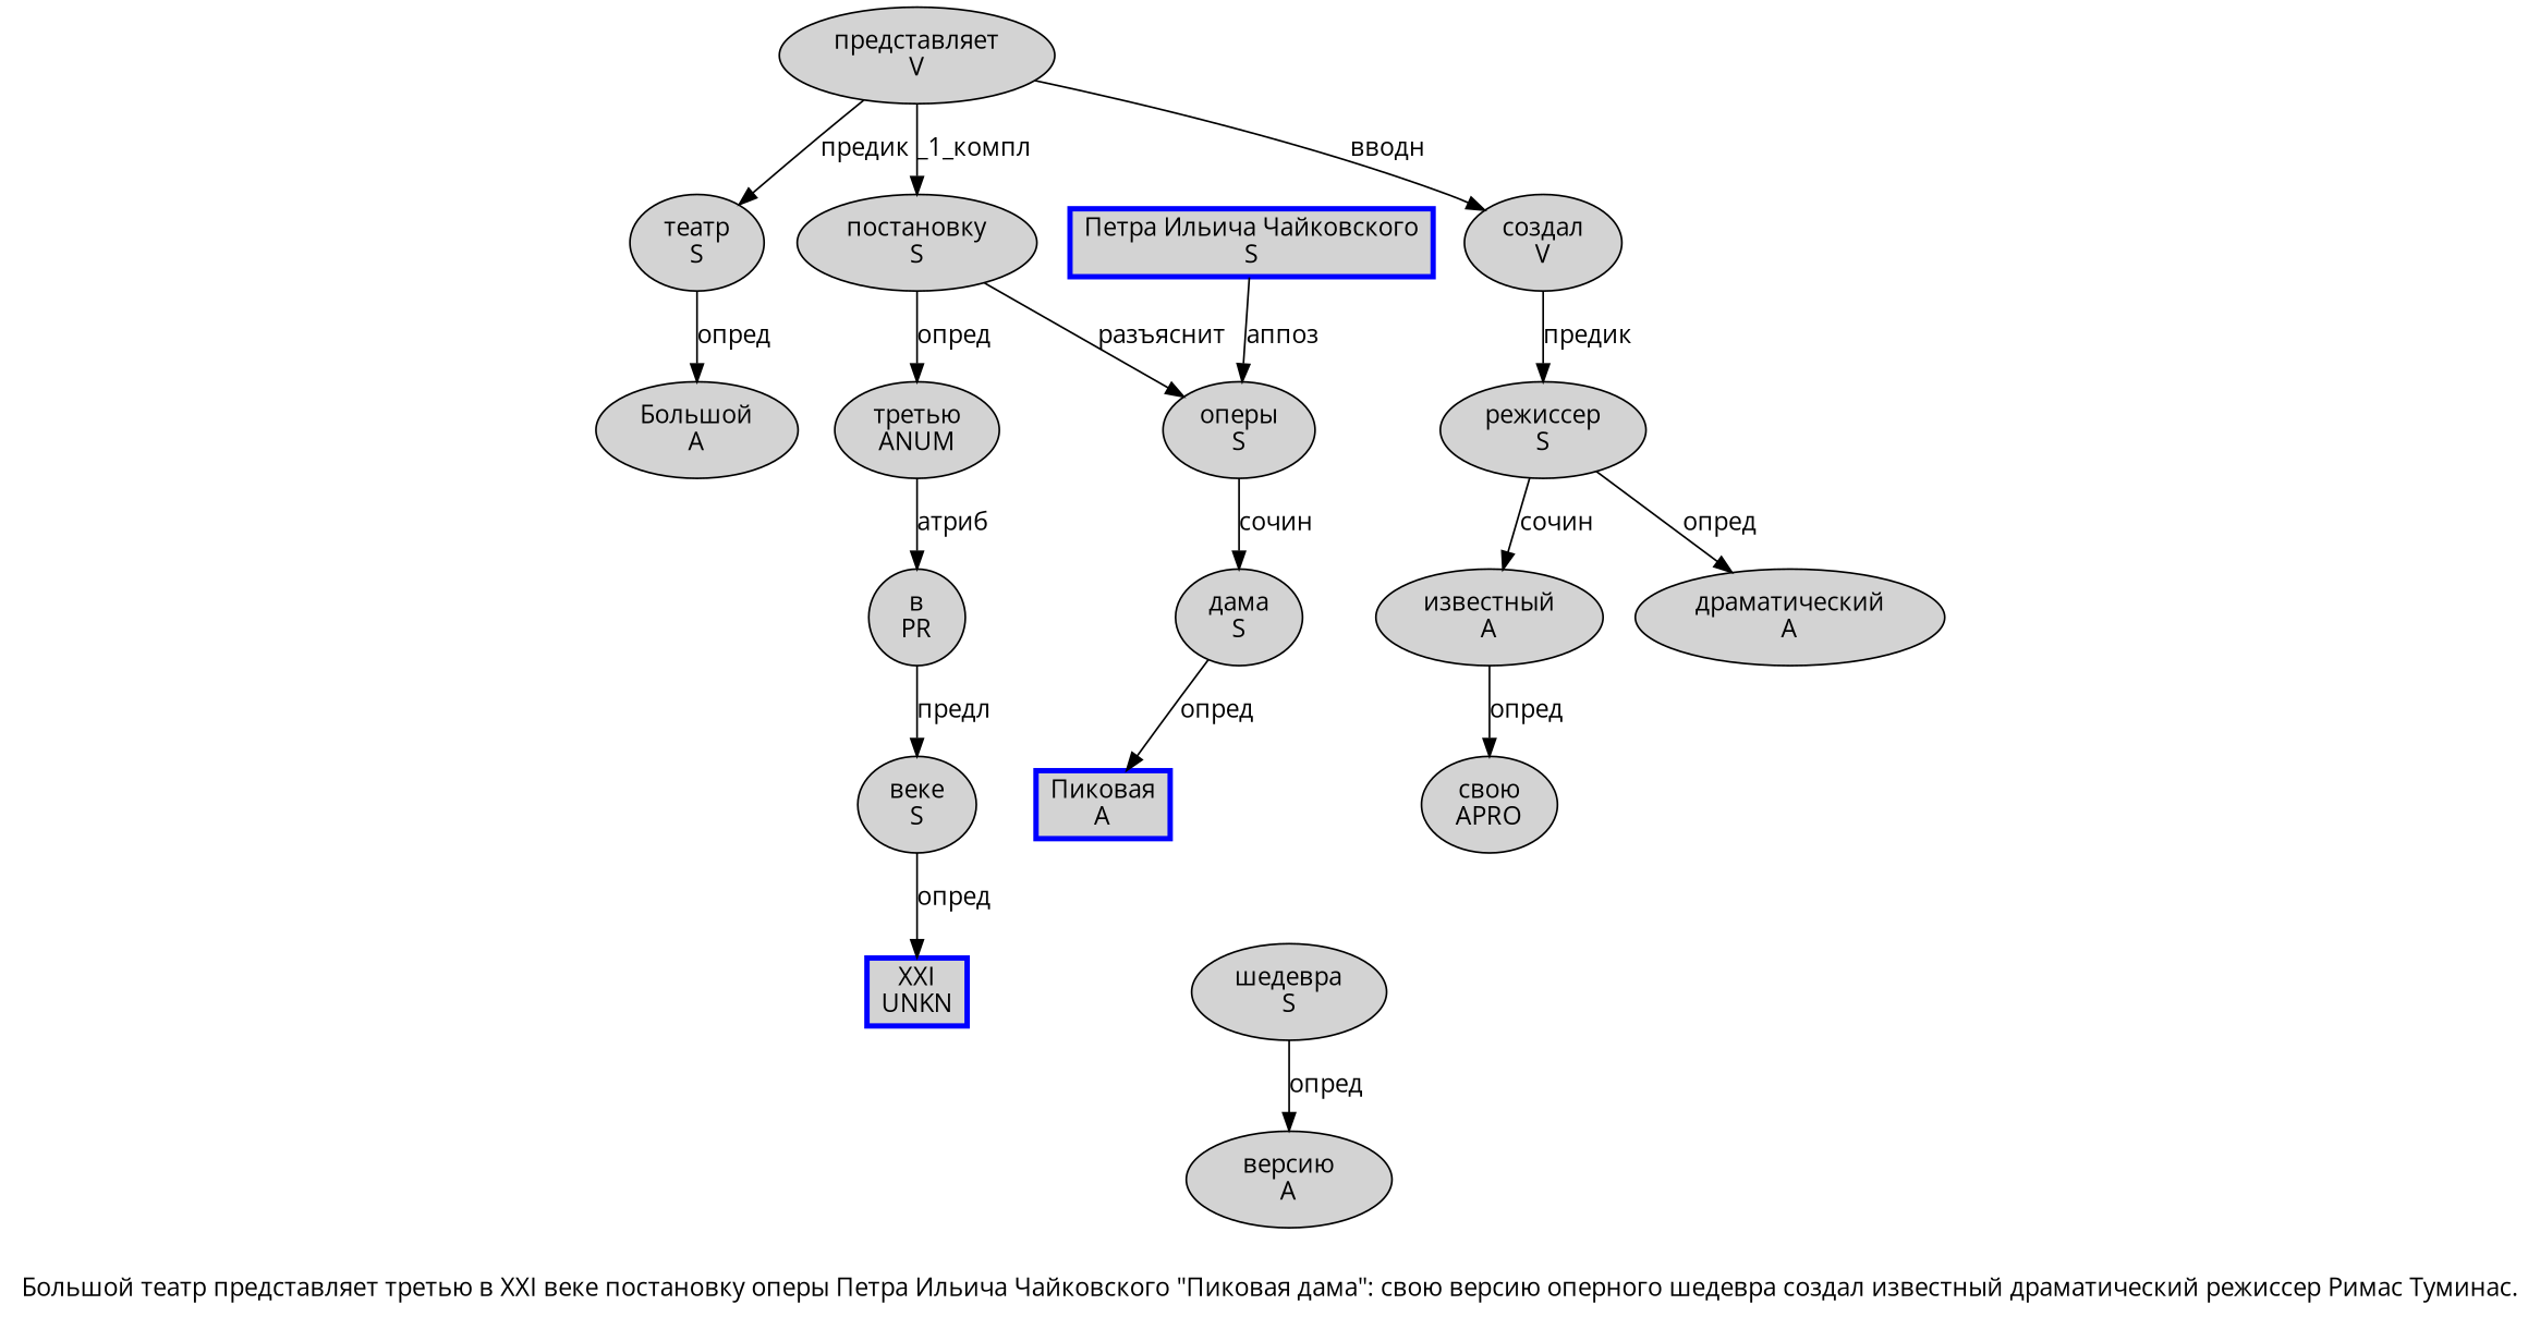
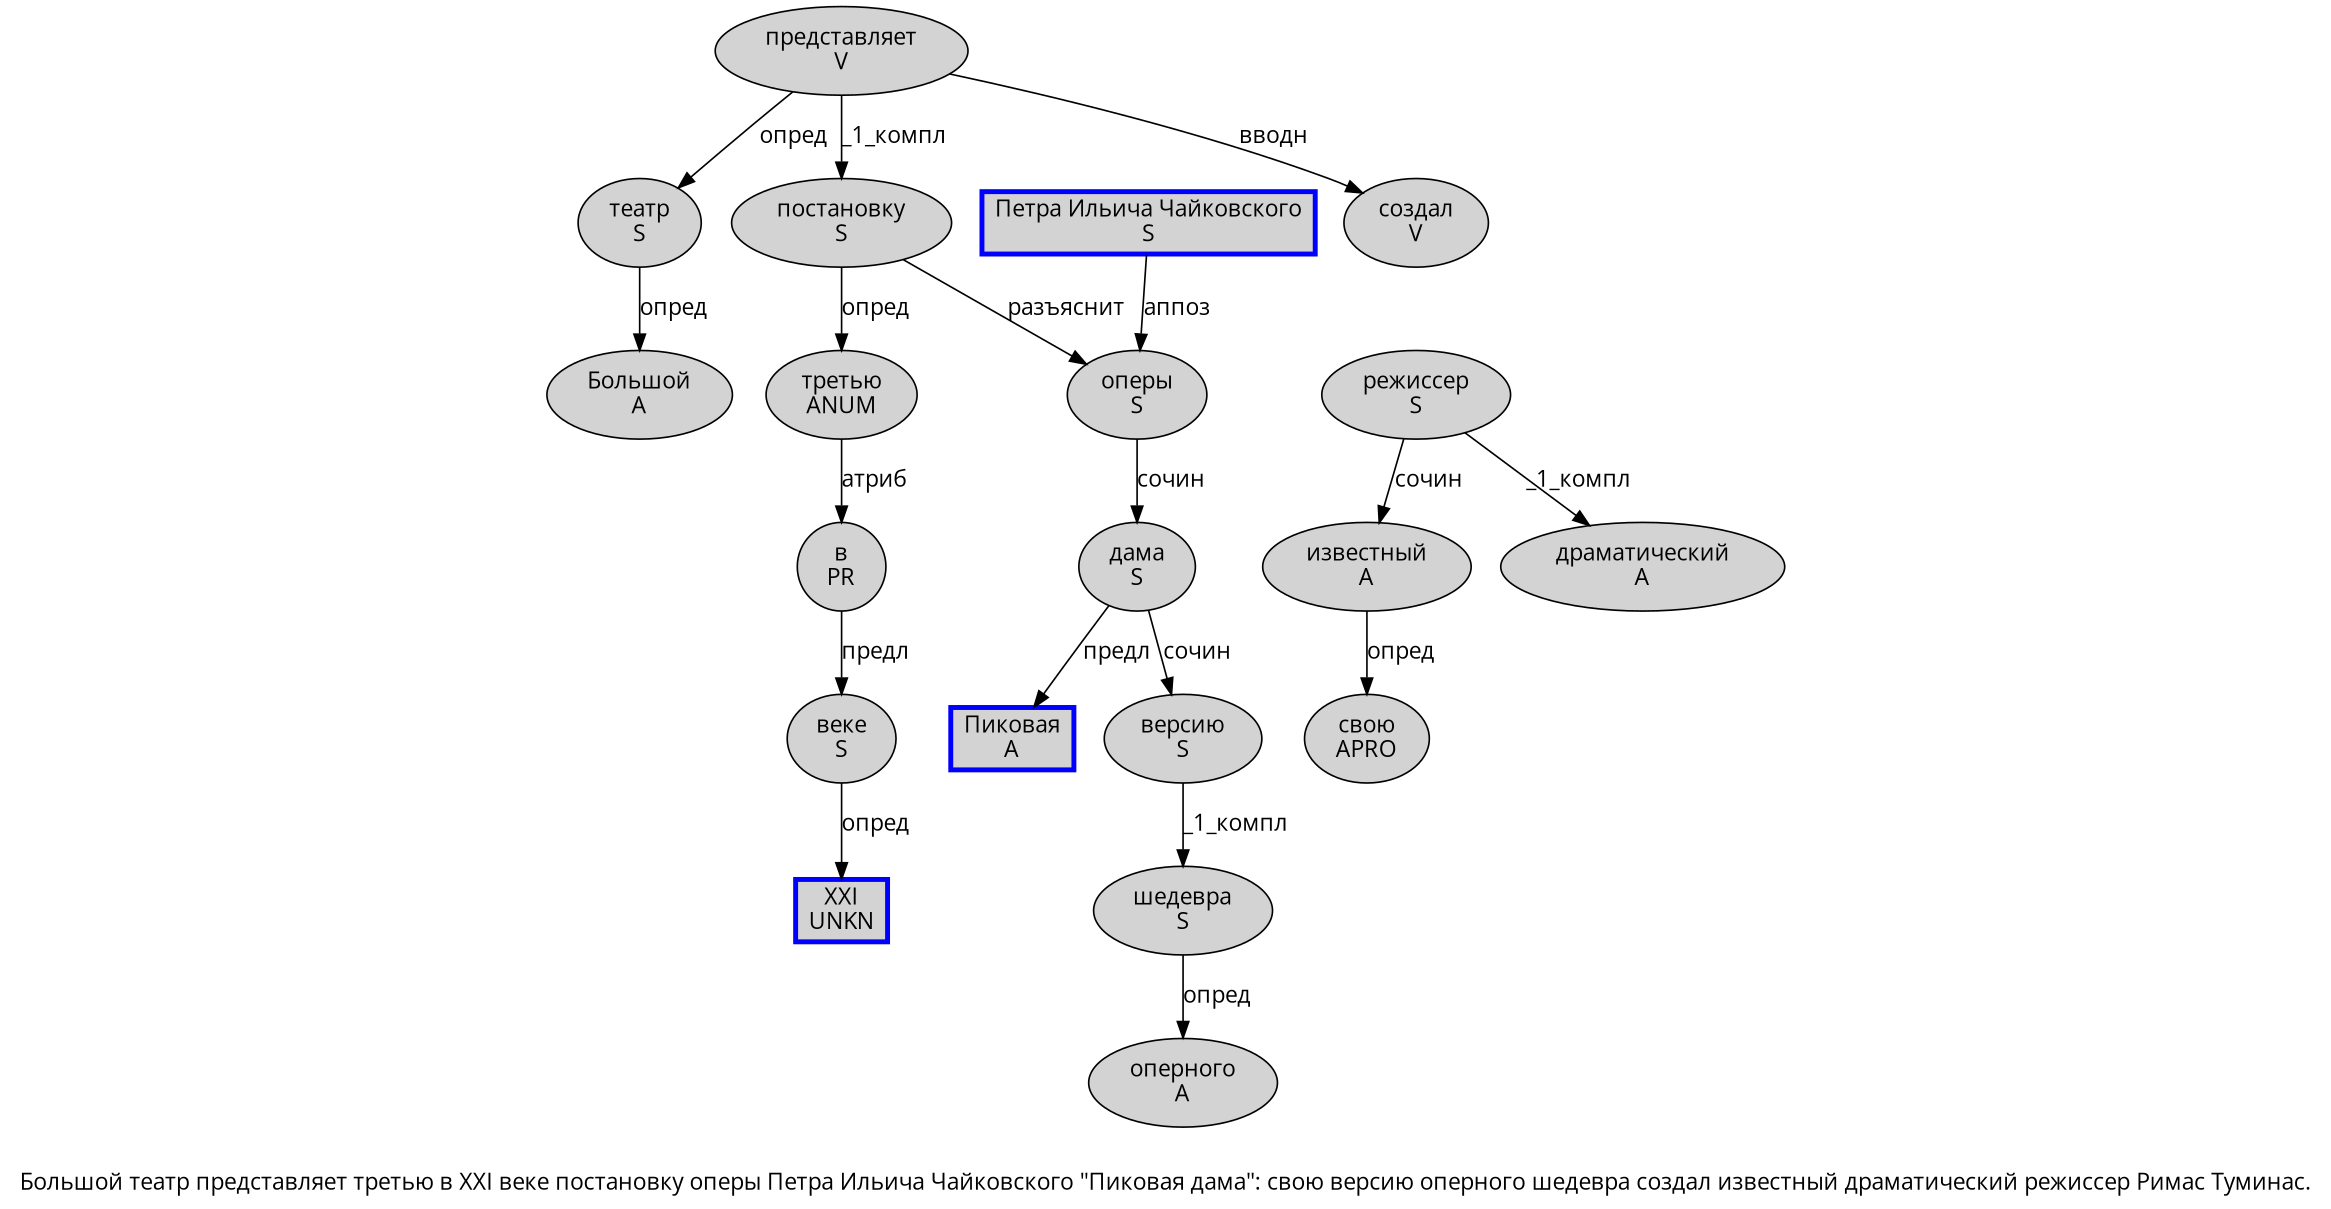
  digraph {
    fontname="Open Sans"
    label="Большой театр представляет третью в ХХI веке постановку оперы Петра Ильича Чайковского \"Пиковая дама\": свою версию оперного шедевра создал известный драматический режиссер Римас Туминас."
    node [fillcolor=lightgray fontname="Open Sans" penwidth=1 shape=ellipse style=filled]
    edge [fontname="Open Sans"]
    n1 [label="Большой\nA"]
    n2 [label="театр\nS"]
    n3 [label="представляет\nV"]
    n4 [label="постановку\nS"]
    n5 [label="создал\nV"]
    n6 [label="третью\nANUM"]
    n7 [label="оперы\nS"]
    n8 [label="режиссер\nS"]
    n9 [label="в\nPR"]
    n10 [label="веке\nS"]
    n11 [color=blue label="ХХI\nUNKN" penwidth=3 shape=box]
    n12 [label="дама\nS"]
    n13 [color=blue label="Петра Ильича Чайковского\nS" penwidth=3 shape=box]
    n14 [color=blue label="Пиковая\nA" penwidth=3 shape=box]
+   n15 [label="версию\nS"]
    n16 [label="шедевра\nS"]
    n17 [label="свою\nAPRO"]
-   n18 [label="версию\nA"]
+   n18 [label="оперного\nA"]
    n19 [label="известный\nA"]
    n20 [label="драматический\nA"]
    n2 -> n1 [label="опред"]
-   n3 -> n2 [label="предик"]
+   n3 -> n2 [label="опред"]
    n3 -> n4 [label="_1_компл"]
    n3 -> n5 [label="вводн"]
    n4 -> n6 [label="опред"]
    n4 -> n7 [label="разъяснит"]
-   n5 -> n8 [label="предик"]
    n6 -> n9 [label="атриб"]
    n7 -> n12 [label="сочин"]
    n8 -> n19 [label="сочин"]
-   n8 -> n20 [label="опред"]
+   n8 -> n20 [label="_1_компл"]
    n9 -> n10 [label="предл"]
    n10 -> n11 [label="опред"]
-   n12 -> n14 [label="опред"]
+   n12 -> n14 [label="предл"]
+   n12 -> n15 [label="сочин"]
    n13 -> n7 [label="аппоз"]
+   n15 -> n16 [label="_1_компл"]
    n16 -> n18 [label="опред"]
    n19 -> n17 [label="опред"]
  }
